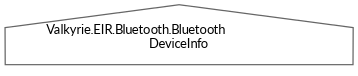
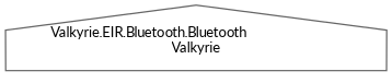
  digraph {
    rankdir=TB
    fontname=Lato
-   n1 [color=grey40 fillcolor=white fontname=Lato fontsize=10 height=0.2 label="Valkyrie.EIR.Bluetooth.Bluetooth\lDeviceInfo" shape=house style=filled width=0.4]
+   n1 [color=grey40 fillcolor=white fontname=Lato fontsize=10 height=0.2 label="Valkyrie.EIR.Bluetooth.Bluetooth\lValkyrie" shape=house style=filled width=0.4]
  }
